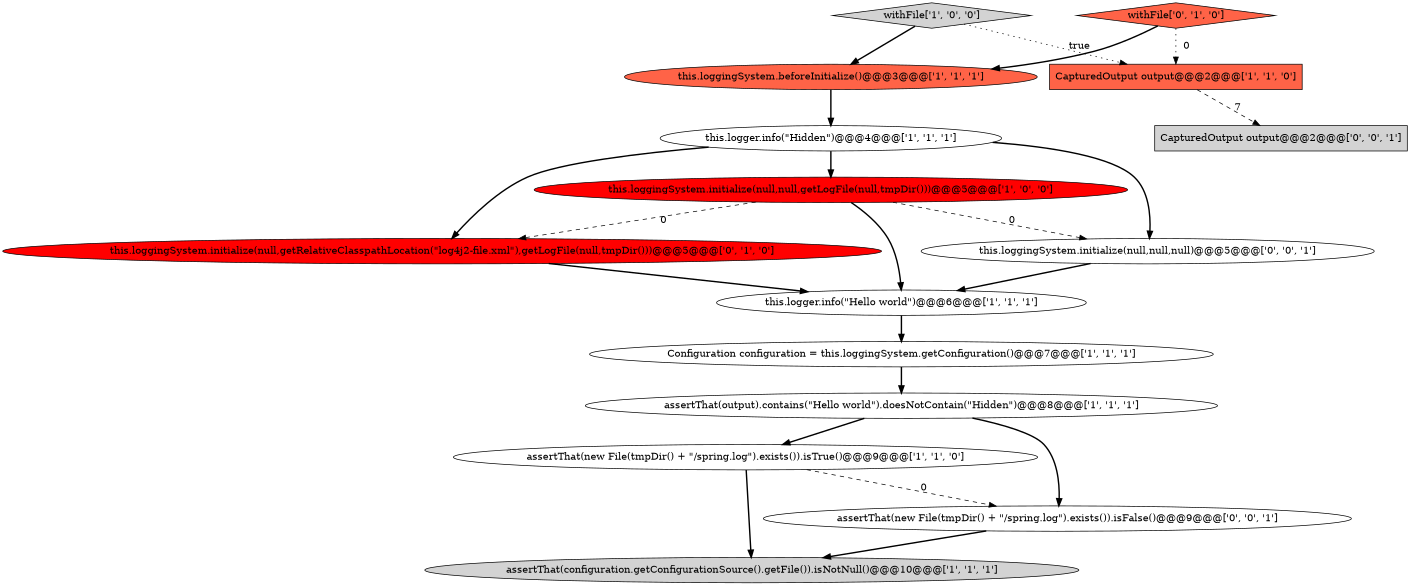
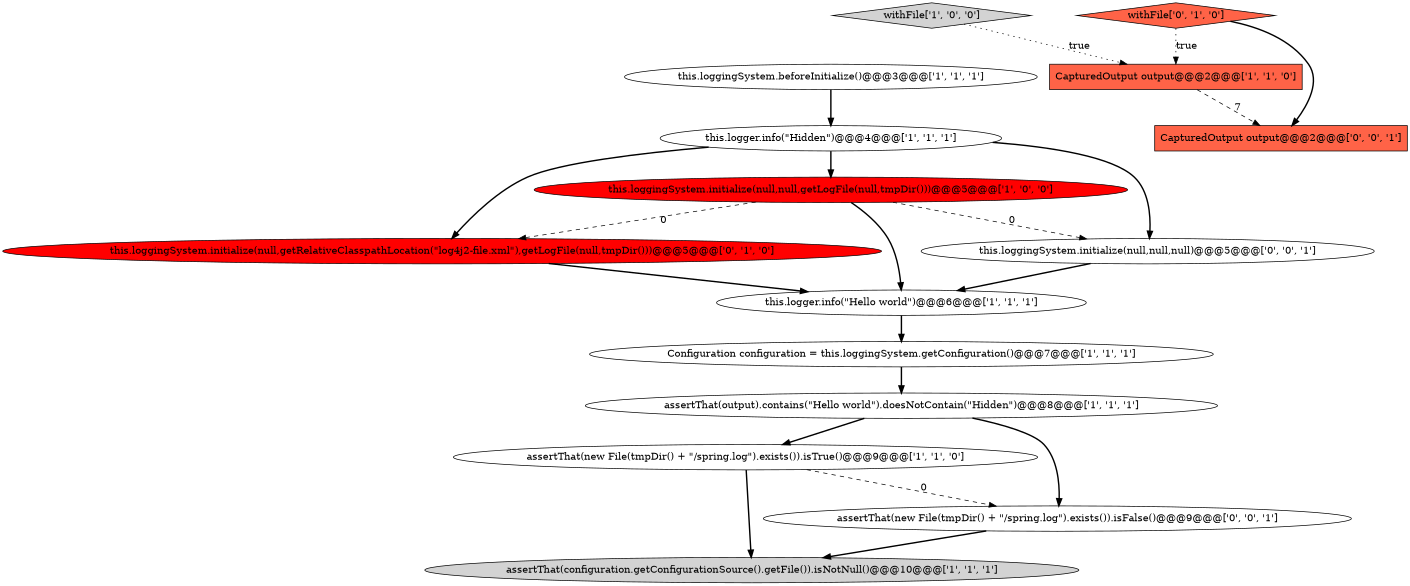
  digraph {
    node [fillcolor=white shape=ellipse style=filled]
    edge [style=bold]
-   n1 [fillcolor=lightgray label="CapturedOutput output@@@2@@@['0', '0', '1']" shape=box]
+   n1 [fillcolor=tomato label="CapturedOutput output@@@2@@@['0', '0', '1']" shape=box]
    n2 [label="this.logger.info(\"Hello world\")@@@6@@@['1', '1', '1']"]
    n3 [label="Configuration configuration = this.loggingSystem.getConfiguration()@@@7@@@['1', '1', '1']"]
    n4 [label="assertThat(output).contains(\"Hello world\").doesNotContain(\"Hidden\")@@@8@@@['1', '1', '1']"]
-   n5 [fillcolor=tomato label="this.loggingSystem.beforeInitialize()@@@3@@@['1', '1', '1']"]
+   n5 [label="this.loggingSystem.beforeInitialize()@@@3@@@['1', '1', '1']"]
    n6 [label="this.logger.info(\"Hidden\")@@@4@@@['1', '1', '1']"]
    n7 [fillcolor=red label="this.loggingSystem.initialize(null,null,getLogFile(null,tmpDir()))@@@5@@@['1', '0', '0']"]
    n8 [label="this.loggingSystem.initialize(null,null,null)@@@5@@@['0', '0', '1']"]
    n9 [fillcolor=red label="this.loggingSystem.initialize(null,getRelativeClasspathLocation(\"log4j2-file.xml\"),getLogFile(null,tmpDir()))@@@5@@@['0', '1', '0']"]
    n10 [label="assertThat(new File(tmpDir() + \"/spring.log\").exists()).isTrue()@@@9@@@['1', '1', '0']"]
    n11 [label="assertThat(new File(tmpDir() + \"/spring.log\").exists()).isFalse()@@@9@@@['0', '0', '1']"]
    n12 [fillcolor=lightgray label="assertThat(configuration.getConfigurationSource().getFile()).isNotNull()@@@10@@@['1', '1', '1']"]
    n13 [fillcolor=tomato label="CapturedOutput output@@@2@@@['1', '1', '0']" shape=box]
    n14 [fillcolor=lightgray label="withFile['1', '0', '0']" shape=diamond]
    n15 [fillcolor=tomato label="withFile['0', '1', '0']" shape=diamond]
    n2 -> n3
    n3 -> n4
    n4 -> n10
    n4 -> n11
    n5 -> n6
    n6 -> n7
    n6 -> n8
    n6 -> n9
    n7 -> n2
    n7 -> n8 [label=0 style=dashed]
    n7 -> n9 [label=0 style=dashed]
    n8 -> n2
    n9 -> n2
    n10 -> n11 [label=0 style=dashed]
    n10 -> n12
    n11 -> n12
    n13 -> n1 [label=7 style=dashed]
-   n14 -> n5
    n14 -> n13 [label=true style=dotted]
-   n15 -> n5
-   n15 -> n13 [label=0 style=dotted]
+   n15 -> n1
+   n15 -> n13 [label=true style=dotted]
  }
